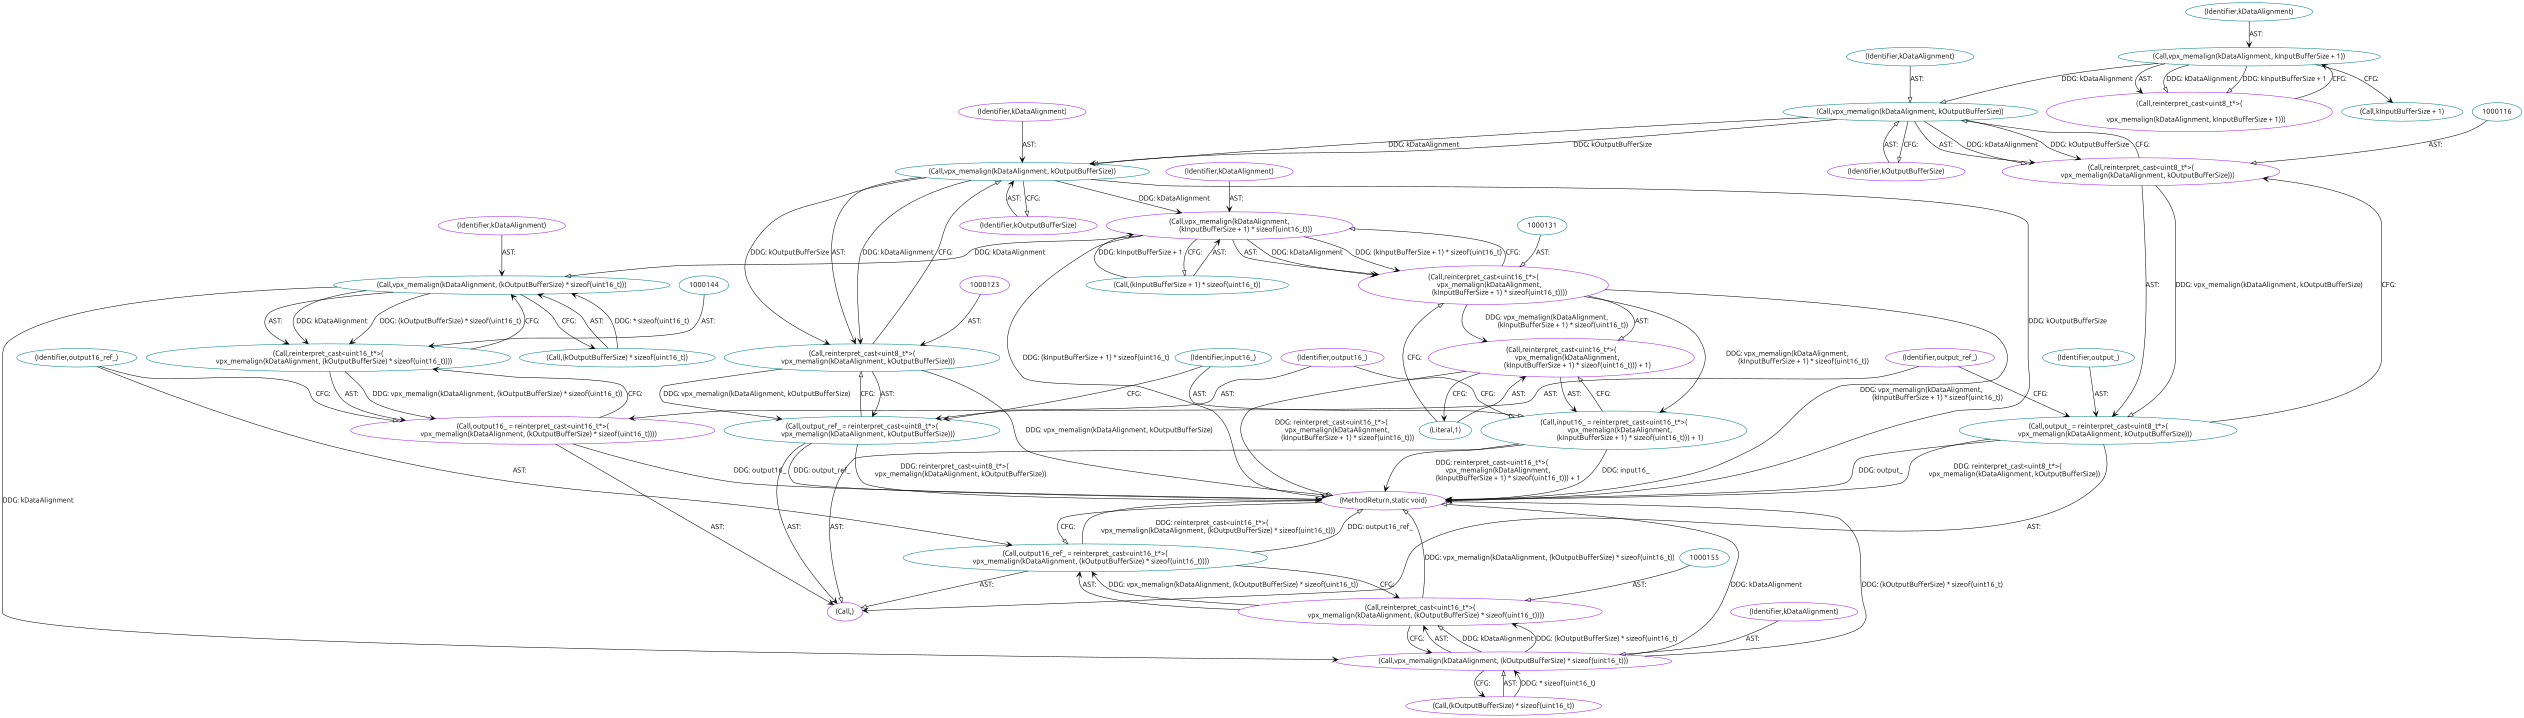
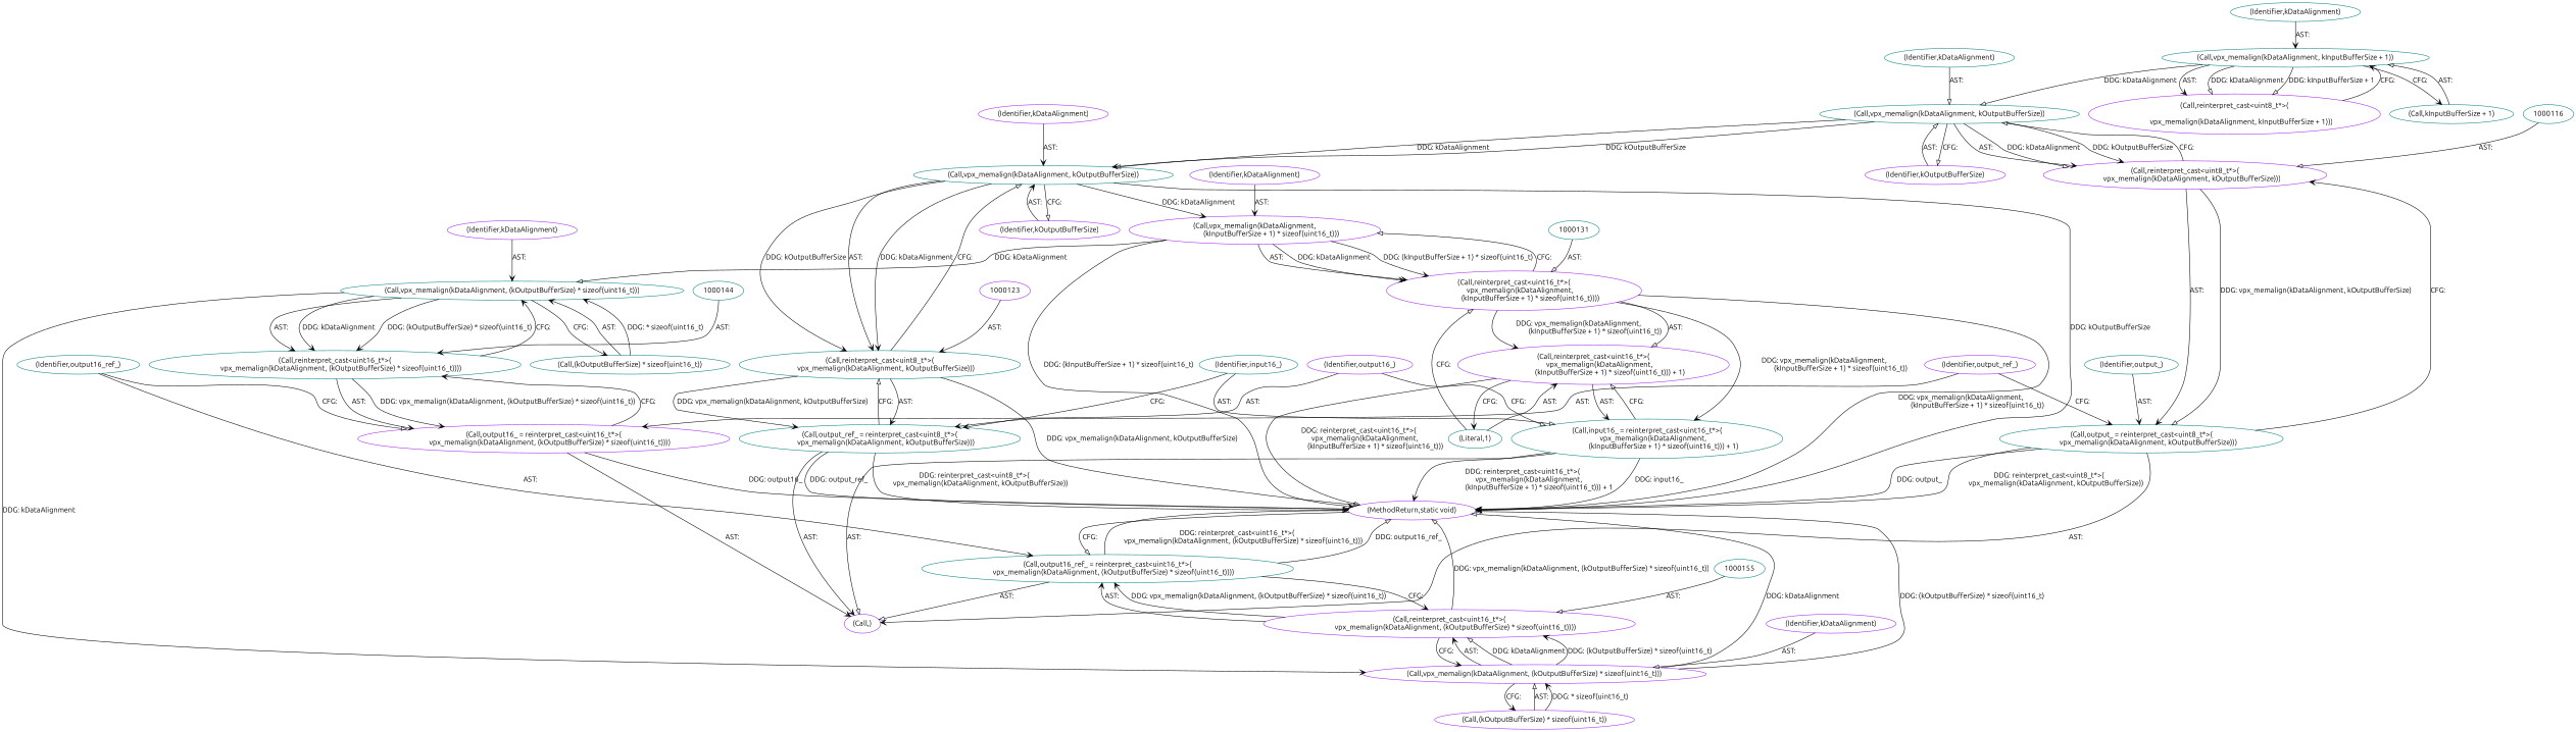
  digraph {
    fontname=Ubuntu
    node [color=teal fontname=Ubuntu]
    edge [arrowhead=vee fontname=Ubuntu]
    n1 [label="(Call,vpx_memalign(kDataAlignment, kOutputBufferSize))"]
    n2 [color=purple label="(Call,reinterpret_cast<uint8_t*>(\n         vpx_memalign(kDataAlignment, kOutputBufferSize)))"]
    n3 [label="(Call,vpx_memalign(kDataAlignment, kOutputBufferSize))"]
    n4 [color=purple label="(Identifier,kOutputBufferSize)"]
    n5 [label="(Call,output_ = reinterpret_cast<uint8_t*>(\n         vpx_memalign(kDataAlignment, kOutputBufferSize)))"]
    n6 [color=purple label="(MethodReturn,static void)"]
    n7 [label="(Call,reinterpret_cast<uint8_t*>(\n        vpx_memalign(kDataAlignment, kOutputBufferSize)))"]
    n8 [color=purple label="(Call,vpx_memalign(kDataAlignment,\n                     (kInputBufferSize + 1) * sizeof(uint16_t)))"]
    n9 [color=purple label="(Identifier,kOutputBufferSize)"]
    n10 [label="(Call,vpx_memalign(kDataAlignment, kInputBufferSize + 1))"]
    n11 [color=purple label="(Call,reinterpret_cast<uint8_t*>(\n\n         vpx_memalign(kDataAlignment, kInputBufferSize + 1)))"]
    n12 [label="(Call,kInputBufferSize + 1)"]
    n13 [color=purple label="(Call,)"]
    n14 [label="(Call,output16_ref_ = reinterpret_cast<uint16_t*>(\n        vpx_memalign(kDataAlignment, (kOutputBufferSize) * sizeof(uint16_t))))"]
    n15 [label="(Call,output_ref_ = reinterpret_cast<uint8_t*>(\n        vpx_memalign(kDataAlignment, kOutputBufferSize)))"]
    n16 [color=purple label="(Call,reinterpret_cast<uint16_t*>(\n        vpx_memalign(kDataAlignment,\n                     (kInputBufferSize + 1) * sizeof(uint16_t))))"]
    n17 [label="(Call,vpx_memalign(kDataAlignment, (kOutputBufferSize) * sizeof(uint16_t)))"]
-   n18 [label="(Call,(kInputBufferSize + 1) * sizeof(uint16_t))"]
    n19 [label="(Call,input16_ = reinterpret_cast<uint16_t*>(\n        vpx_memalign(kDataAlignment,\n                     (kInputBufferSize + 1) * sizeof(uint16_t))) + 1)"]
    n20 [color=purple label="(Call,reinterpret_cast<uint16_t*>(\n        vpx_memalign(kDataAlignment,\n                     (kInputBufferSize + 1) * sizeof(uint16_t))) + 1)"]
    n21 [label="(Call,reinterpret_cast<uint16_t*>(\n        vpx_memalign(kDataAlignment, (kOutputBufferSize) * sizeof(uint16_t))))"]
    n22 [color=purple label="(Call,vpx_memalign(kDataAlignment, (kOutputBufferSize) * sizeof(uint16_t)))"]
    n23 [label="(Call,(kOutputBufferSize) * sizeof(uint16_t))"]
    n24 [label="(Literal,1)"]
    n25 [color=purple label="(Call,output16_ = reinterpret_cast<uint16_t*>(\n        vpx_memalign(kDataAlignment, (kOutputBufferSize) * sizeof(uint16_t))))"]
    n26 [color=purple label="(Call,reinterpret_cast<uint16_t*>(\n        vpx_memalign(kDataAlignment, (kOutputBufferSize) * sizeof(uint16_t))))"]
    n27 [color=purple label="(Call,(kOutputBufferSize) * sizeof(uint16_t))"]
    n28 [color=purple label="(Identifier,output_ref_)"]
    n29 [label="(Identifier,output16_ref_)"]
    n30 [color=purple label="(Identifier,kDataAlignment)"]
    n31 [label="(Identifier,output_)"]
    n32 [color=purple label="(Identifier,kDataAlignment)"]
    n33 [label="(Identifier,kDataAlignment)"]
    n34 [color=purple label="(Identifier,kDataAlignment)"]
    n35 [color=purple label="(Identifier,output16_)"]
    n36 [label="(Identifier,kDataAlignment)"]
    n37 [color=purple label="(Identifier,kDataAlignment)"]
    n38 [label="(Identifier,input16_)"]
    1000116
    1000123 [color=purple]
    1000131
    1000144
    1000155
    n1 -> n2 [label="AST: "]
    n1 -> n2 [arrowhead=onormal label="DDG: kDataAlignment"]
    n1 -> n2 [label="DDG: kOutputBufferSize"]
    n1 -> n3 [arrowhead=onormal label="DDG: kDataAlignment"]
    n1 -> n3 [label="DDG: kOutputBufferSize"]
    n1 -> n4 [arrowhead=onormal label="CFG: "]
    n2 -> n1 [arrowhead=onormal label="CFG: "]
    n2 -> n5 [label="AST: "]
    n2 -> n5 [arrowhead=onormal label="DDG: vpx_memalign(kDataAlignment, kOutputBufferSize)"]
    n3 -> n6 [arrowhead=onormal label="DDG: kOutputBufferSize"]
    n3 -> n7 [label="AST: "]
    n3 -> n7 [label="DDG: kDataAlignment"]
    n3 -> n7 [label="DDG: kOutputBufferSize"]
    n3 -> n8 [label="DDG: kDataAlignment"]
    n3 -> n9 [arrowhead=onormal label="CFG: "]
    n4 -> n1 [arrowhead=onormal label="AST: "]
    n5 -> n2 [label="CFG: "]
    n5 -> n6 [arrowhead=onormal label="DDG: output_"]
    n5 -> n6 [label="DDG: reinterpret_cast<uint8_t*>(\n         vpx_memalign(kDataAlignment, kOutputBufferSize))"]
    n5 -> n13 [label="AST: "]
    n6 -> n14 [arrowhead=onormal label="CFG: "]
    n7 -> n3 [arrowhead=onormal label="CFG: "]
    n7 -> n6 [arrowhead=onormal label="DDG: vpx_memalign(kDataAlignment, kOutputBufferSize)"]
    n7 -> n15 [label="AST: "]
    n7 -> n15 [label="DDG: vpx_memalign(kDataAlignment, kOutputBufferSize)"]
    n8 -> n6 [label="DDG: (kInputBufferSize + 1) * sizeof(uint16_t)"]
    n8 -> n16 [label="AST: "]
    n8 -> n16 [label="DDG: kDataAlignment"]
    n8 -> n16 [label="DDG: (kInputBufferSize + 1) * sizeof(uint16_t)"]
    n8 -> n17 [arrowhead=onormal label="DDG: kDataAlignment"]
-   n8 -> n18 [arrowhead=onormal label="CFG: "]
    n9 -> n3 [label="AST: "]
    n10 -> n1 [arrowhead=onormal label="DDG: kDataAlignment"]
    n10 -> n11 [label="AST: "]
    n10 -> n11 [arrowhead=onormal label="DDG: kDataAlignment"]
    n10 -> n11 [arrowhead=onormal label="DDG: kInputBufferSize + 1"]
    n10 -> n12 [label="CFG: "]
    n11 -> n10 [label="CFG: "]
+   n12 -> n10 [arrowhead=onormal label="AST: "]
    n14 -> n6 [arrowhead=onormal label="DDG: reinterpret_cast<uint16_t*>(\n        vpx_memalign(kDataAlignment, (kOutputBufferSize) * sizeof(uint16_t)))"]
    n14 -> n6 [arrowhead=onormal label="DDG: output16_ref_"]
    n14 -> n13 [arrowhead=onormal label="AST: "]
    n14 -> n26 [label="CFG: "]
    n15 -> n6 [arrowhead=onormal label="DDG: output_ref_"]
    n15 -> n6 [label="DDG: reinterpret_cast<uint8_t*>(\n        vpx_memalign(kDataAlignment, kOutputBufferSize))"]
    n15 -> n7 [arrowhead=onormal label="CFG: "]
    n15 -> n13 [label="AST: "]
    n16 -> n6 [label="DDG: vpx_memalign(kDataAlignment,\n                     (kInputBufferSize + 1) * sizeof(uint16_t))"]
    n16 -> n8 [arrowhead=onormal label="CFG: "]
    n16 -> n19 [label="DDG: vpx_memalign(kDataAlignment,\n                     (kInputBufferSize + 1) * sizeof(uint16_t))"]
    n16 -> n20 [arrowhead=onormal label="AST: "]
    n16 -> n20 [label="DDG: vpx_memalign(kDataAlignment,\n                     (kInputBufferSize + 1) * sizeof(uint16_t))"]
    n17 -> n21 [label="AST: "]
    n17 -> n21 [label="DDG: kDataAlignment"]
    n17 -> n21 [label="DDG: (kOutputBufferSize) * sizeof(uint16_t)"]
    n17 -> n22 [label="DDG: kDataAlignment"]
    n17 -> n23 [label="CFG: "]
-   n18 -> n8 [label="AST: "]
-   n18 -> n8 [label="DDG: kInputBufferSize + 1"]
    n19 -> n6 [label="DDG: reinterpret_cast<uint16_t*>(\n        vpx_memalign(kDataAlignment,\n                     (kInputBufferSize + 1) * sizeof(uint16_t))) + 1"]
    n19 -> n6 [label="DDG: input16_"]
    n19 -> n13 [arrowhead=onormal label="AST: "]
    n19 -> n20 [arrowhead=onormal label="CFG: "]
    n20 -> n6 [arrowhead=onormal label="DDG: reinterpret_cast<uint16_t*>(\n        vpx_memalign(kDataAlignment,\n                     (kInputBufferSize + 1) * sizeof(uint16_t)))"]
    n20 -> n19 [label="AST: "]
    n20 -> n24 [label="CFG: "]
    n21 -> n17 [label="CFG: "]
    n21 -> n25 [label="AST: "]
    n21 -> n25 [label="DDG: vpx_memalign(kDataAlignment, (kOutputBufferSize) * sizeof(uint16_t))"]
    n22 -> n6 [arrowhead=onormal label="DDG: kDataAlignment"]
    n22 -> n6 [arrowhead=onormal label="DDG: (kOutputBufferSize) * sizeof(uint16_t)"]
    n22 -> n26 [label="AST: "]
    n22 -> n26 [arrowhead=onormal label="DDG: kDataAlignment"]
    n22 -> n26 [label="DDG: (kOutputBufferSize) * sizeof(uint16_t)"]
    n22 -> n27 [label="CFG: "]
    n23 -> n17 [label="AST: "]
    n23 -> n17 [label="DDG: * sizeof(uint16_t)"]
    n24 -> n16 [arrowhead=onormal label="CFG: "]
    n24 -> n20 [label="AST: "]
    n25 -> n6 [arrowhead=onormal label="DDG: output16_"]
    n25 -> n13 [label="AST: "]
    n25 -> n21 [label="CFG: "]
    n26 -> n6 [arrowhead=onormal label="DDG: vpx_memalign(kDataAlignment, (kOutputBufferSize) * sizeof(uint16_t))"]
    n26 -> n14 [label="AST: "]
    n26 -> n14 [label="DDG: vpx_memalign(kDataAlignment, (kOutputBufferSize) * sizeof(uint16_t))"]
    n26 -> n22 [label="CFG: "]
    n27 -> n22 [arrowhead=onormal label="AST: "]
    n27 -> n22 [label="DDG: * sizeof(uint16_t)"]
    n28 -> n5 [label="CFG: "]
    n28 -> n15 [label="AST: "]
    n29 -> n14 [label="AST: "]
    n29 -> n25 [arrowhead=onormal label="CFG: "]
    n30 -> n22 [arrowhead=onormal label="AST: "]
    n31 -> n5 [label="AST: "]
    n32 -> n17 [label="AST: "]
    n33 -> n1 [arrowhead=onormal label="AST: "]
    n34 -> n8 [label="AST: "]
    n35 -> n19 [arrowhead=onormal label="CFG: "]
    n35 -> n25 [label="AST: "]
    n36 -> n10 [label="AST: "]
    n37 -> n3 [label="AST: "]
    n38 -> n15 [label="CFG: "]
    n38 -> n19 [arrowhead=onormal label="AST: "]
    1000116 -> n2 [arrowhead=onormal label="AST: "]
    1000123 -> n7 [label="AST: "]
    1000131 -> n16 [arrowhead=onormal label="AST: "]
    1000144 -> n21 [label="AST: "]
    1000155 -> n26 [arrowhead=onormal label="AST: "]
  }
